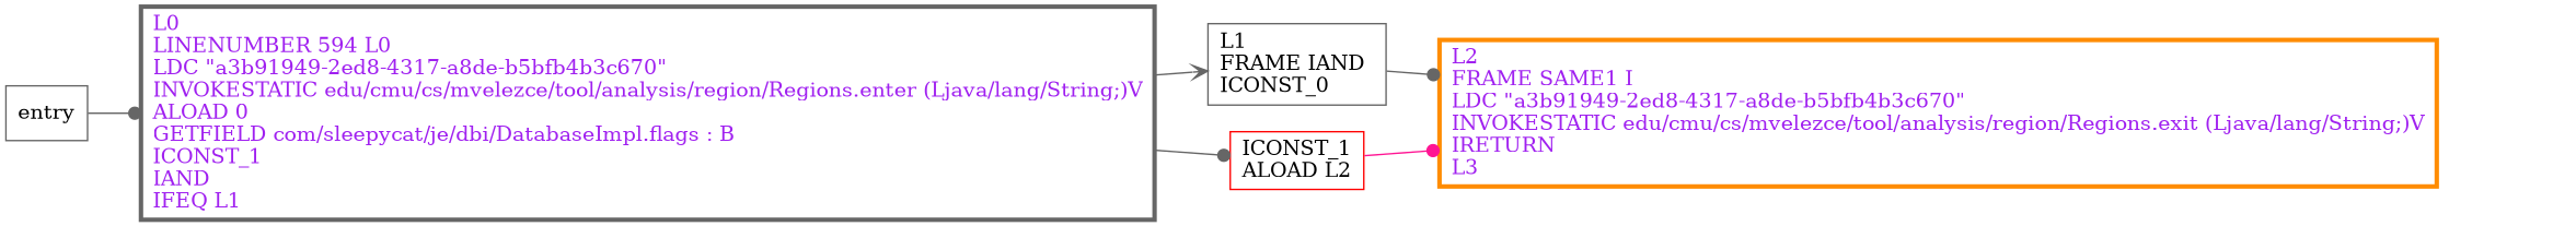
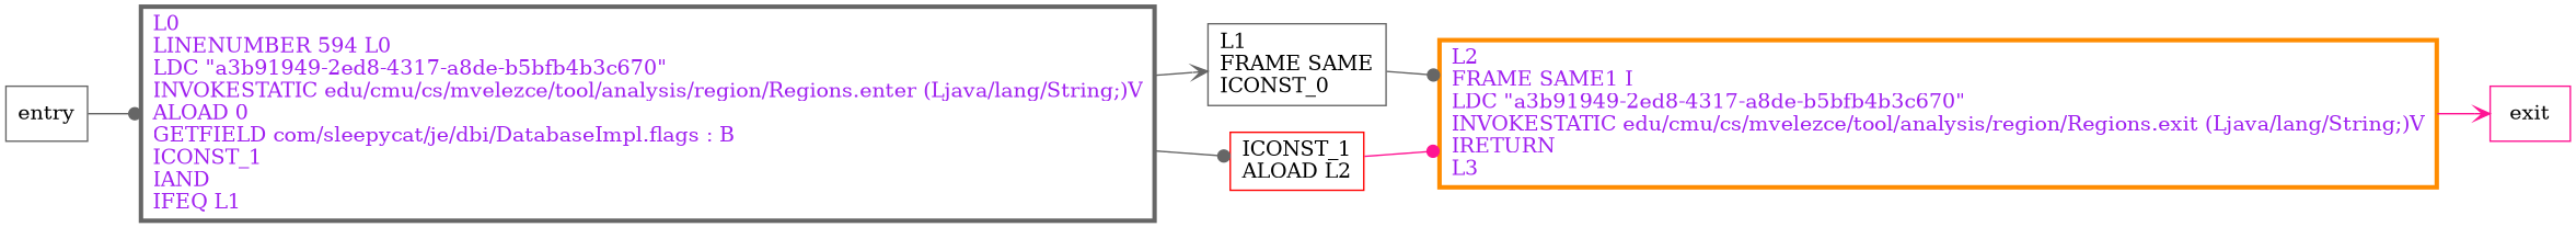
  digraph {
    rankdir=LR
    node [color=gray40 shape=record]
    edge [arrowhead=dot color=gray40]
    n1 [color=darkorange fontcolor=purple label="L2\lFRAME SAME1 I\lLDC \"a3b91949-2ed8-4317-a8de-b5bfb4b3c670\"\lINVOKESTATIC edu/cmu/cs/mvelezce/tool/analysis/region/Regions.exit (Ljava/lang/String;)V\lIRETURN\lL3\l" penwidth=3]
-   n3 [label="L1\lFRAME IAND\lICONST_0\l"]
+   exit [color=deeppink]
+   n3 [label="L1\lFRAME SAME\lICONST_0\l"]
    n4 [color=red label="ICONST_1\lALOAD L2\l"]
    n5 [fontcolor=purple label="L0\lLINENUMBER 594 L0\lLDC \"a3b91949-2ed8-4317-a8de-b5bfb4b3c670\"\lINVOKESTATIC edu/cmu/cs/mvelezce/tool/analysis/region/Regions.enter (Ljava/lang/String;)V\lALOAD 0\lGETFIELD com/sleepycat/je/dbi/DatabaseImpl.flags : B\lICONST_1\lIAND\lIFEQ L1\l" penwidth=3]
    entry
+   n1 -> exit [arrowhead=vee color=deeppink]
    n3 -> n1
    n4 -> n1 [color=deeppink]
    n5 -> n3 [arrowhead=vee]
    n5 -> n4
    entry -> n5
  }
